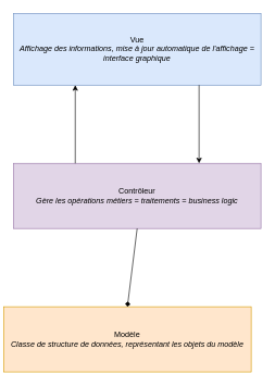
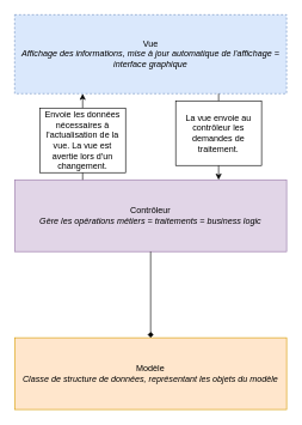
  <mxCell id="0" />
  <mxCell id="1" parent="0" />
- <mxCell id="2" value="Modèle&lt;br&gt;&lt;i&gt;Classe de structure de données, représentant les objets du modèle&lt;/i&gt;" style="rounded=0;whiteSpace=wrap;html=1;fillColor=#ffe6cc;strokeColor=#d79b00;" vertex="1" parent="1"><mxGeometry x="5" y="470" width="380" height="100" as="geometry" /></mxCell>
- <mxCell id="3" value="Vue&lt;br&gt;&lt;i&gt;Affichage des informations, mise à jour automatique de l'affichage = interface graphique&lt;/i&gt;" style="rounded=0;whiteSpace=wrap;html=1;fillColor=#dae8fc;strokeColor=#6c8ebf;" vertex="1" parent="1"><mxGeometry x="20" y="20" width="380" height="110" as="geometry" /></mxCell>
+ <mxCell id="2" value="Modèle&lt;br&gt;&lt;i&gt;Classe de structure de données, représentant les objets du modèle&lt;/i&gt;" style="rounded=0;whiteSpace=wrap;html=1;fillColor=#ffe6cc;strokeColor=#d79b00;" vertex="1" parent="1"><mxGeometry x="20" y="470" width="380" height="100" as="geometry" /></mxCell>
+ <mxCell id="3" value="Vue&lt;br&gt;&lt;i&gt;Affichage des informations, mise à jour automatique de l'affichage = interface graphique&lt;/i&gt;" style="rounded=0;whiteSpace=wrap;html=1;fillColor=#dae8fc;strokeColor=#6c8ebf;dashed=1;" vertex="1" parent="1"><mxGeometry x="20" y="20" width="380" height="110" as="geometry" /></mxCell>
  <mxCell id="4" value="Contrôleur&lt;br&gt;&lt;i&gt;Gère les opérations métiers = traitements = business logic&lt;/i&gt;" style="rounded=0;whiteSpace=wrap;html=1;fillColor=#e1d5e7;strokeColor=#9673a6;" vertex="1" parent="1"><mxGeometry x="20" y="250" width="380" height="100" as="geometry" /></mxCell>
  <mxCell id="5" value="" style="endArrow=classic;html=1;entryX=0.25;entryY=1;entryDx=0;entryDy=0;exitX=0.25;exitY=0;exitDx=0;exitDy=0;" edge="1" parent="1" source="4" target="3"><mxGeometry width="50" height="50" relative="1" as="geometry"><mxPoint x="290" y="260" as="sourcePoint" /><mxPoint x="340" y="210" as="targetPoint" /></mxGeometry></mxCell>
  <mxCell id="6" value="" style="endArrow=classic;html=1;exitX=0.75;exitY=1;exitDx=0;exitDy=0;entryX=0.75;entryY=0;entryDx=0;entryDy=0;" edge="1" parent="1" source="3" target="4"><mxGeometry width="50" height="50" relative="1" as="geometry"><mxPoint x="290" y="250" as="sourcePoint" /><mxPoint x="340" y="200" as="targetPoint" /></mxGeometry></mxCell>
+ <mxCell id="7" value="Envoie les données nécessaires à l'actualisation de la vue. La vue est avertie lors d'un changement." style="rounded=0;whiteSpace=wrap;html=1;" vertex="1" parent="1"><mxGeometry x="55" y="150" width="120" height="90" as="geometry" /></mxCell>
+ <mxCell id="8" value="La vue envoie au contrôleur les demandes de traitement." style="rounded=0;whiteSpace=wrap;html=1;" vertex="1" parent="1"><mxGeometry x="245" y="140" width="120" height="90" as="geometry" /></mxCell>
  <mxCell id="9" value="" style="endArrow=diamond;html=1;exitX=0.5;exitY=1;exitDx=0;exitDy=0;entryX=0.5;entryY=0;entryDx=0;entryDy=0;" edge="1" parent="1" source="4" target="2"><mxGeometry width="50" height="50" relative="1" as="geometry"><mxPoint x="299.58" y="350" as="sourcePoint" /><mxPoint x="299.58" y="470" as="targetPoint" /></mxGeometry></mxCell>
